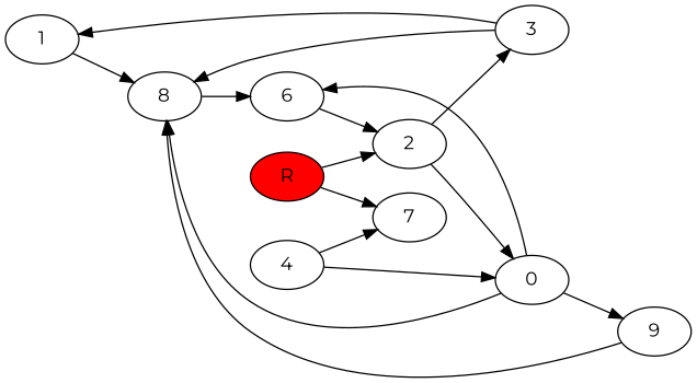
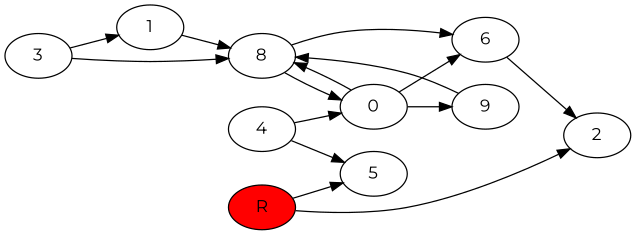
  digraph {
    fontname=Montserrat
    rankdir=LR
    node [fontname=Montserrat]
    edge [fontname=Montserrat]
    1
    8
    3
    n4 [label=0]
    6
    2
    4
-   7
+   7 [label=5]
    9
    R [fillcolor="#ff0000" style=filled]
    1 -> 8
-   2 -> n4
+   8 -> n4
    8 -> 6
    3 -> 1
    3 -> 8
    n4 -> 8
    n4 -> 6
    n4 -> 9
    6 -> 2
-   2 -> 3
    4 -> n4
    4 -> 7
    9 -> 8
    R -> 2
    R -> 7
  }
